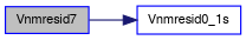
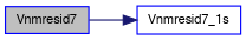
  digraph {
    rankdir=LR
    node [color=blue fontname=FreeSans fontsize=10 shape=record style=filled]
    n1 [fillcolor=grey75 fontcolor=black height=0.2 label=Vnmresid7 width=0.4]
-   n2 [fillcolor=white height=0.2 label=Vnmresid0_1s width=0.4]
+   n2 [fillcolor=white height=0.2 label=Vnmresid7_1s width=0.4]
    n1 -> n2 [color=midnightblue fontname=FreeSans fontsize=10 labelfontname=FreeSans labelfontsize=10 style=solid]
  }
